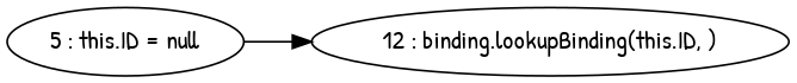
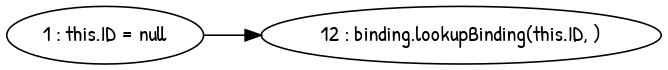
  digraph {
    rankdir=LR
    fontname="Patrick Hand"
    node [fontname="Patrick Hand"]
-   "5 : this.ID = null"
+   "5 : this.ID = null" [label="1 : this.ID = null"]
    "12 : binding.lookupBinding(this.ID, )"
    "5 : this.ID = null" -> "12 : binding.lookupBinding(this.ID, )" [fontname="Patrick Hand"]
  }
